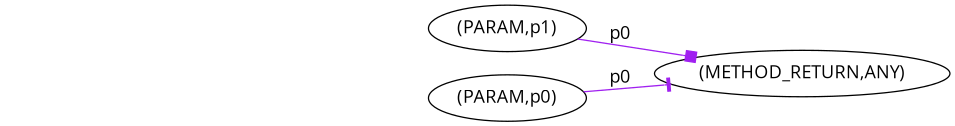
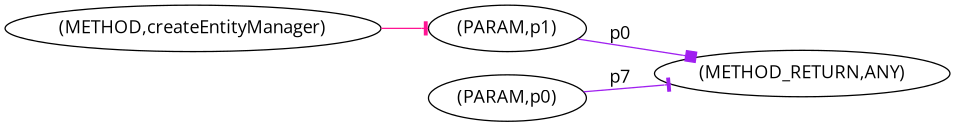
  digraph {
    fontname="Open Sans"
    rankdir=LR
    node [fontname="Open Sans"]
    edge [arrowhead=tee color=purple fontname="Open Sans"]
+   n1 [label=<(METHOD,createEntityManager)>]
    n2 [label=<(PARAM,p1)>]
    n3 [label=<(PARAM,p0)>]
    n4 [label=<(METHOD_RETURN,ANY)>]
+   n1 -> n2 [color=deeppink]
    n2 -> n4 [arrowhead=box label=p0]
-   n3 -> n4 [label=p0]
+   n3 -> n4 [label=p7]
  }
